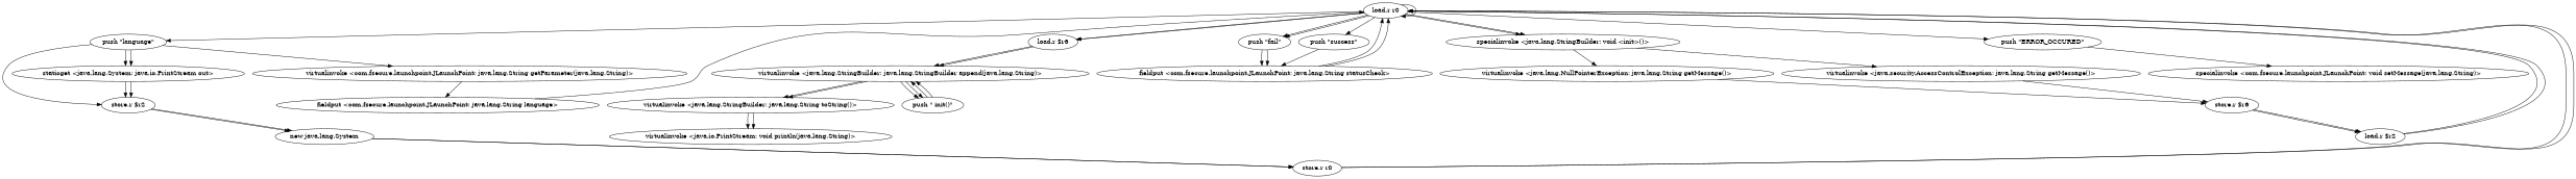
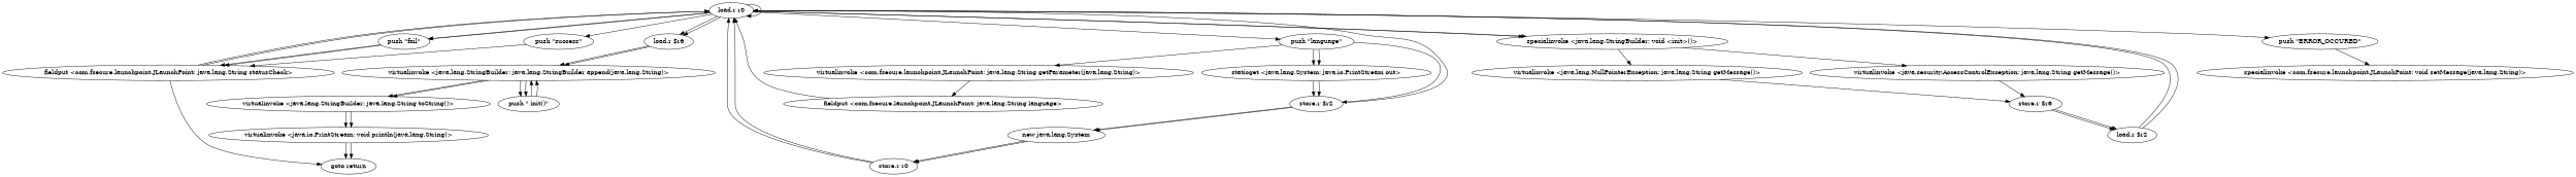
  digraph {
    "load.r r0"
    "push \"fail\""
    "push \"language\""
    "specialinvoke <java.lang.StringBuilder: void <init>()>"
    "load.r $r6"
    "push \"ERROR_OCCURED\""
    "push \"success\""
    "fieldput <com.fsecure.launchpoint.JLaunchPoint: java.lang.String statusCheck>"
    "staticget <java.lang.System: java.io.PrintStream out>"
    "store.r $r2"
    "virtualinvoke <com.fsecure.launchpoint.JLaunchPoint: java.lang.String getParameter(java.lang.String)>"
    "virtualinvoke <java.lang.NullPointerException: java.lang.String getMessage()>"
    "virtualinvoke <java.security.AccessControlException: java.lang.String getMessage()>"
    "virtualinvoke <java.lang.StringBuilder: java.lang.StringBuilder append(java.lang.String)>"
    "specialinvoke <com.fsecure.launchpoint.JLaunchPoint: void setMessage(java.lang.String)>"
+   "goto return"
    n17 [label="new java.lang.System"]
    "fieldput <com.fsecure.launchpoint.JLaunchPoint: java.lang.String language>"
    "store.r r0"
    "store.r $r6"
    "load.r $r2"
    "push \" init()\""
    "virtualinvoke <java.lang.StringBuilder: java.lang.String toString()>"
    "virtualinvoke <java.io.PrintStream: void println(java.lang.String)>"
    "load.r r0" -> "load.r r0"
    "load.r r0" -> "push \"fail\""
    "load.r r0" -> "push \"fail\""
    "load.r r0" -> "push \"language\""
    "load.r r0" -> "specialinvoke <java.lang.StringBuilder: void <init>()>"
    "load.r r0" -> "specialinvoke <java.lang.StringBuilder: void <init>()>"
    "load.r r0" -> "load.r $r6"
    "load.r r0" -> "load.r $r6"
    "load.r r0" -> "push \"ERROR_OCCURED\""
    "load.r r0" -> "push \"success\""
    "push \"fail\"" -> "fieldput <com.fsecure.launchpoint.JLaunchPoint: java.lang.String statusCheck>"
    "push \"fail\"" -> "fieldput <com.fsecure.launchpoint.JLaunchPoint: java.lang.String statusCheck>"
    "push \"language\"" -> "staticget <java.lang.System: java.io.PrintStream out>"
    "push \"language\"" -> "staticget <java.lang.System: java.io.PrintStream out>"
    "push \"language\"" -> "store.r $r2"
    "push \"language\"" -> "virtualinvoke <com.fsecure.launchpoint.JLaunchPoint: java.lang.String getParameter(java.lang.String)>"
    "specialinvoke <java.lang.StringBuilder: void <init>()>" -> "virtualinvoke <java.lang.NullPointerException: java.lang.String getMessage()>"
    "specialinvoke <java.lang.StringBuilder: void <init>()>" -> "virtualinvoke <java.security.AccessControlException: java.lang.String getMessage()>"
    "load.r $r6" -> "virtualinvoke <java.lang.StringBuilder: java.lang.StringBuilder append(java.lang.String)>"
    "load.r $r6" -> "virtualinvoke <java.lang.StringBuilder: java.lang.StringBuilder append(java.lang.String)>"
    "push \"ERROR_OCCURED\"" -> "specialinvoke <com.fsecure.launchpoint.JLaunchPoint: void setMessage(java.lang.String)>"
    "push \"success\"" -> "fieldput <com.fsecure.launchpoint.JLaunchPoint: java.lang.String statusCheck>"
    "fieldput <com.fsecure.launchpoint.JLaunchPoint: java.lang.String statusCheck>" -> "load.r r0"
    "fieldput <com.fsecure.launchpoint.JLaunchPoint: java.lang.String statusCheck>" -> "load.r r0"
+   "fieldput <com.fsecure.launchpoint.JLaunchPoint: java.lang.String statusCheck>" -> "goto return"
    "staticget <java.lang.System: java.io.PrintStream out>" -> "store.r $r2"
    "staticget <java.lang.System: java.io.PrintStream out>" -> "store.r $r2"
+   "store.r $r2" -> "load.r r0"
    "store.r $r2" -> n17
    "store.r $r2" -> n17
    "virtualinvoke <com.fsecure.launchpoint.JLaunchPoint: java.lang.String getParameter(java.lang.String)>" -> "fieldput <com.fsecure.launchpoint.JLaunchPoint: java.lang.String language>"
    "virtualinvoke <java.lang.NullPointerException: java.lang.String getMessage()>" -> "store.r $r6"
    "virtualinvoke <java.security.AccessControlException: java.lang.String getMessage()>" -> "store.r $r6"
    "virtualinvoke <java.lang.StringBuilder: java.lang.StringBuilder append(java.lang.String)>" -> "push \" init()\""
    "virtualinvoke <java.lang.StringBuilder: java.lang.StringBuilder append(java.lang.String)>" -> "push \" init()\""
    "virtualinvoke <java.lang.StringBuilder: java.lang.StringBuilder append(java.lang.String)>" -> "virtualinvoke <java.lang.StringBuilder: java.lang.String toString()>"
    "virtualinvoke <java.lang.StringBuilder: java.lang.StringBuilder append(java.lang.String)>" -> "virtualinvoke <java.lang.StringBuilder: java.lang.String toString()>"
    n17 -> "store.r r0"
    n17 -> "store.r r0"
    "fieldput <com.fsecure.launchpoint.JLaunchPoint: java.lang.String language>" -> "load.r r0"
    "store.r r0" -> "load.r r0"
    "store.r r0" -> "load.r r0"
    "store.r $r6" -> "load.r $r2"
    "store.r $r6" -> "load.r $r2"
    "load.r $r2" -> "load.r r0"
    "load.r $r2" -> "load.r r0"
    "push \" init()\"" -> "virtualinvoke <java.lang.StringBuilder: java.lang.StringBuilder append(java.lang.String)>"
    "push \" init()\"" -> "virtualinvoke <java.lang.StringBuilder: java.lang.StringBuilder append(java.lang.String)>"
    "virtualinvoke <java.lang.StringBuilder: java.lang.String toString()>" -> "virtualinvoke <java.io.PrintStream: void println(java.lang.String)>"
    "virtualinvoke <java.lang.StringBuilder: java.lang.String toString()>" -> "virtualinvoke <java.io.PrintStream: void println(java.lang.String)>"
+   "virtualinvoke <java.io.PrintStream: void println(java.lang.String)>" -> "goto return"
+   "virtualinvoke <java.io.PrintStream: void println(java.lang.String)>" -> "goto return"
  }
